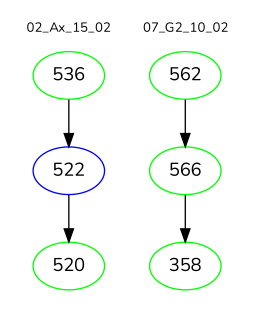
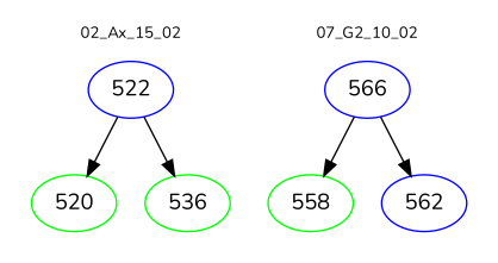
  digraph {
    fontname=Nunito
    node [color=green fontname=Nunito]
    edge [color=black fontname=Nunito]
    n1 [color=blue label=522]
    n2 [label=520]
    n3 [label=536]
-   n4 [label=566]
-   n5 [label=358]
-   n6 [label=562]
+   n4 [color=blue label=566]
+   n5 [label=558]
+   n6 [color=blue label=562]
    subgraph cluster_1 {
      color=white
      fontsize=10
      label="02_Ax_15_02"
      n1
      n2
      n3
    }
    subgraph cluster_2 {
      color=white
      fontsize=10
      label="07_G2_10_02"
      n4
      n5
      n6
    }
    n1 -> n2
-   n3 -> n1
+   n1 -> n3
    n4 -> n5
-   n6 -> n4
+   n4 -> n6
  }
